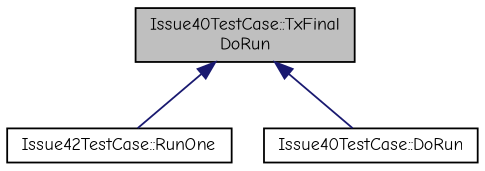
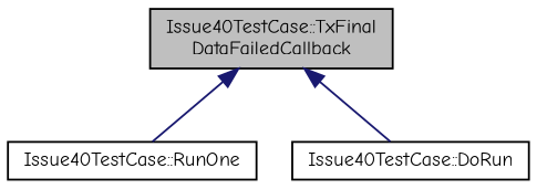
  digraph {
    fontname="Comic Neue"
    rankdir=TB
    node [color=black fillcolor=white fontname="Comic Neue" fontsize=10 shape=record style=filled]
    edge [color=midnightblue dir=back fontname="Comic Neue" fontsize=10 labelfontname=Helvetica labelfontsize=10 style=solid]
-   n1 [fillcolor=grey75 fontcolor=black height=0.2 label="Issue40TestCase::TxFinal\lDoRun" width=0.4]
-   n2 [height=0.2 label="Issue42TestCase::RunOne" width=0.4]
+   n1 [fillcolor=grey75 fontcolor=black height=0.2 label="Issue40TestCase::TxFinal\lDataFailedCallback" width=0.4]
+   n2 [height=0.2 label="Issue40TestCase::RunOne" width=0.4]
    n3 [height=0.2 label="Issue40TestCase::DoRun" width=0.4]
    n1 -> n2
    n1 -> n3
  }
